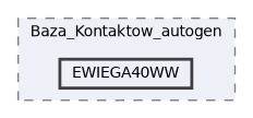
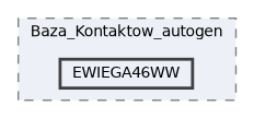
  digraph {
    compound=true
-   n1 [color=grey25 fillcolor="#edf0f7" fontname=Helvetica fontsize=10 height=0.2 label=EWIEGA40WW shape=box style="filled,bold" width=0.4]
+   n1 [color=grey25 fillcolor="#edf0f7" fontname=Helvetica fontsize=10 height=0.2 label=EWIEGA46WW shape=box style="filled,bold" width=0.4]
    subgraph cluster_1 {
      bgcolor="#edf0f7"
      fontname=Helvetica
      fontsize=10
      label=Baza_Kontaktow_autogen
      pencolor=grey50
      style="filled,dashed"
      n1
    }
  }
